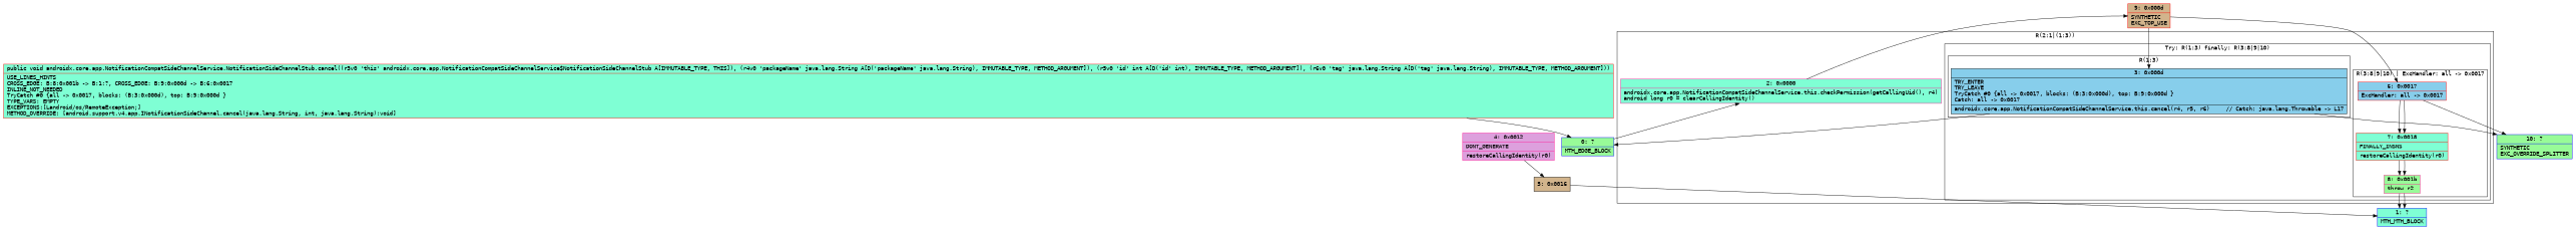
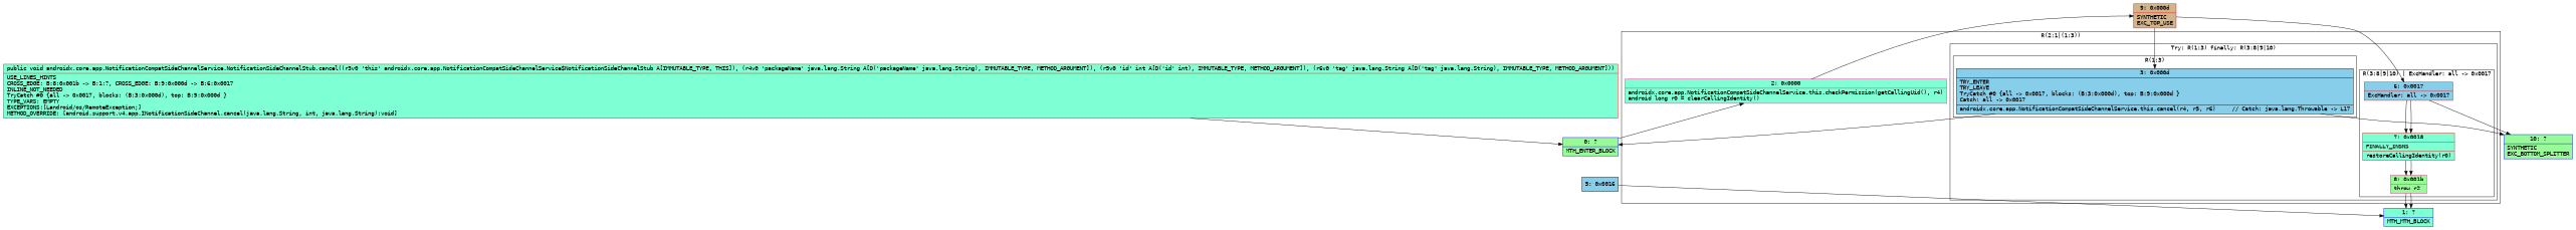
  digraph {
    fontname="DejaVu Sans Mono"
    node [color=red fillcolor=aquamarine fontname="DejaVu Sans Mono" shape=record style=filled]
    edge [fontname="DejaVu Sans Mono"]
    n1 [color=black fillcolor=skyblue label="{3\:\ 0x000d|TRY_ENTER\lTRY_LEAVE\lTryCatch #0 \{all \-\> 0x0017, blocks: (B:3:0x000d), top: B:9:0x000d \}\lCatch: all \-\> 0x0017\l|androidx.core.app.NotificationCompatSideChannelService.this.cancel(r4, r5, r6)     \/\/ Catch: java.lang.Throwable \-\> L17\l}"]
    n2 [fillcolor=skyblue label="{6\:\ 0x0017|ExcHandler: all \-\> 0x0017\l}"]
    n3 [label="{7\:\ 0x0018|FINALLY_INSNS\l|restoreCallingIdentity(r0)\l}"]
    n4 [color=deeppink fillcolor=palegreen label="{8\:\ 0x001b|throw r2\l}"]
    n5 [color=deeppink label="{2\:\ 0x0000|androidx.core.app.NotificationCompatSideChannelService.this.checkPermission(getCallingUid(), r4)\landroid long r0 = clearCallingIdentity()\l}"]
-   n6 [color=blue fillcolor=palegreen label="{10\:\ ?|SYNTHETIC\lEXC_OVERRIDE_SPLITTER\l}"]
-   n7 [color=blue fillcolor=palegreen label="{0\:\ ?|MTH_EDGE_BLOCK\l}"]
+   n6 [color=blue fillcolor=palegreen label="{10\:\ ?|SYNTHETIC\lEXC_BOTTOM_SPLITTER\l}"]
+   n7 [color=blue fillcolor=palegreen label="{0\:\ ?|MTH_ENTER_BLOCK\l}"]
    n8 [color=blue label="{1\:\ ?|MTH_MTH_BLOCK\l}"]
    n9 [fillcolor=tan label="{9\:\ 0x000d|SYNTHETIC\lEXC_TOP_USE\l}"]
-   n10 [color=deeppink fillcolor=plum label="{4\:\ 0x0012|DONT_GENERATE\l|restoreCallingIdentity(r0)\l}"]
-   n11 [color=black fillcolor=tan label="{5\:\ 0x0016}"]
+   n11 [color=black fillcolor=skyblue label="{5\:\ 0x0016}"]
    n12 [label="{public void androidx.core.app.NotificationCompatSideChannelService.NotificationSideChannelStub.cancel((r3v0 'this' androidx.core.app.NotificationCompatSideChannelService$NotificationSideChannelStub A[IMMUTABLE_TYPE, THIS]), (r4v0 'packageName' java.lang.String A[D('packageName' java.lang.String), IMMUTABLE_TYPE, METHOD_ARGUMENT]), (r5v0 'id' int A[D('id' int), IMMUTABLE_TYPE, METHOD_ARGUMENT]), (r6v0 'tag' java.lang.String A[D('tag' java.lang.String), IMMUTABLE_TYPE, METHOD_ARGUMENT]))  | USE_LINES_HINTS\lCROSS_EDGE: B:8:0x001b \-\> B:1:?, CROSS_EDGE: B:9:0x000d \-\> B:6:0x0017\lINLINE_NOT_NEEDED\lTryCatch #0 \{all \-\> 0x0017, blocks: (B:3:0x000d), top: B:9:0x000d \}\lTYPE_VARS: EMPTY\lEXCEPTIONS:[Landroid\/os\/RemoteException;]\lMETHOD_OVERRIDE: [android.support.v4.app.INotificationSideChannel.cancel(java.lang.String, int, java.lang.String):void]\l}"]
    subgraph cluster_1 {
      label="R(2:1|(1:3))"
      n5
      subgraph cluster_2 {
        label="Try: R(1:3) finally: R(3:8|9|10)"
        subgraph cluster_3 {
          label="R(1:3)"
          n1
        }
        subgraph cluster_4 {
          label="R(3:8|9|10) | ExcHandler: all \-\> 0x0017\l"
          n2
          n3
          n4
        }
      }
    }
    subgraph cluster_5 {
      label="R(3:8|9|10) | ExcHandler: all \-\> 0x0017\l"
    }
    n1 -> n6
    n1 -> n7
    n2 -> n3
    n2 -> n3
    n2 -> n6
    n3 -> n4
    n3 -> n4
    n4 -> n8
    n4 -> n8
    n5 -> n9
    n7 -> n5
    n9 -> n1
    n9 -> n2
-   n10 -> n11
    n11 -> n8
    n12 -> n7
  }
